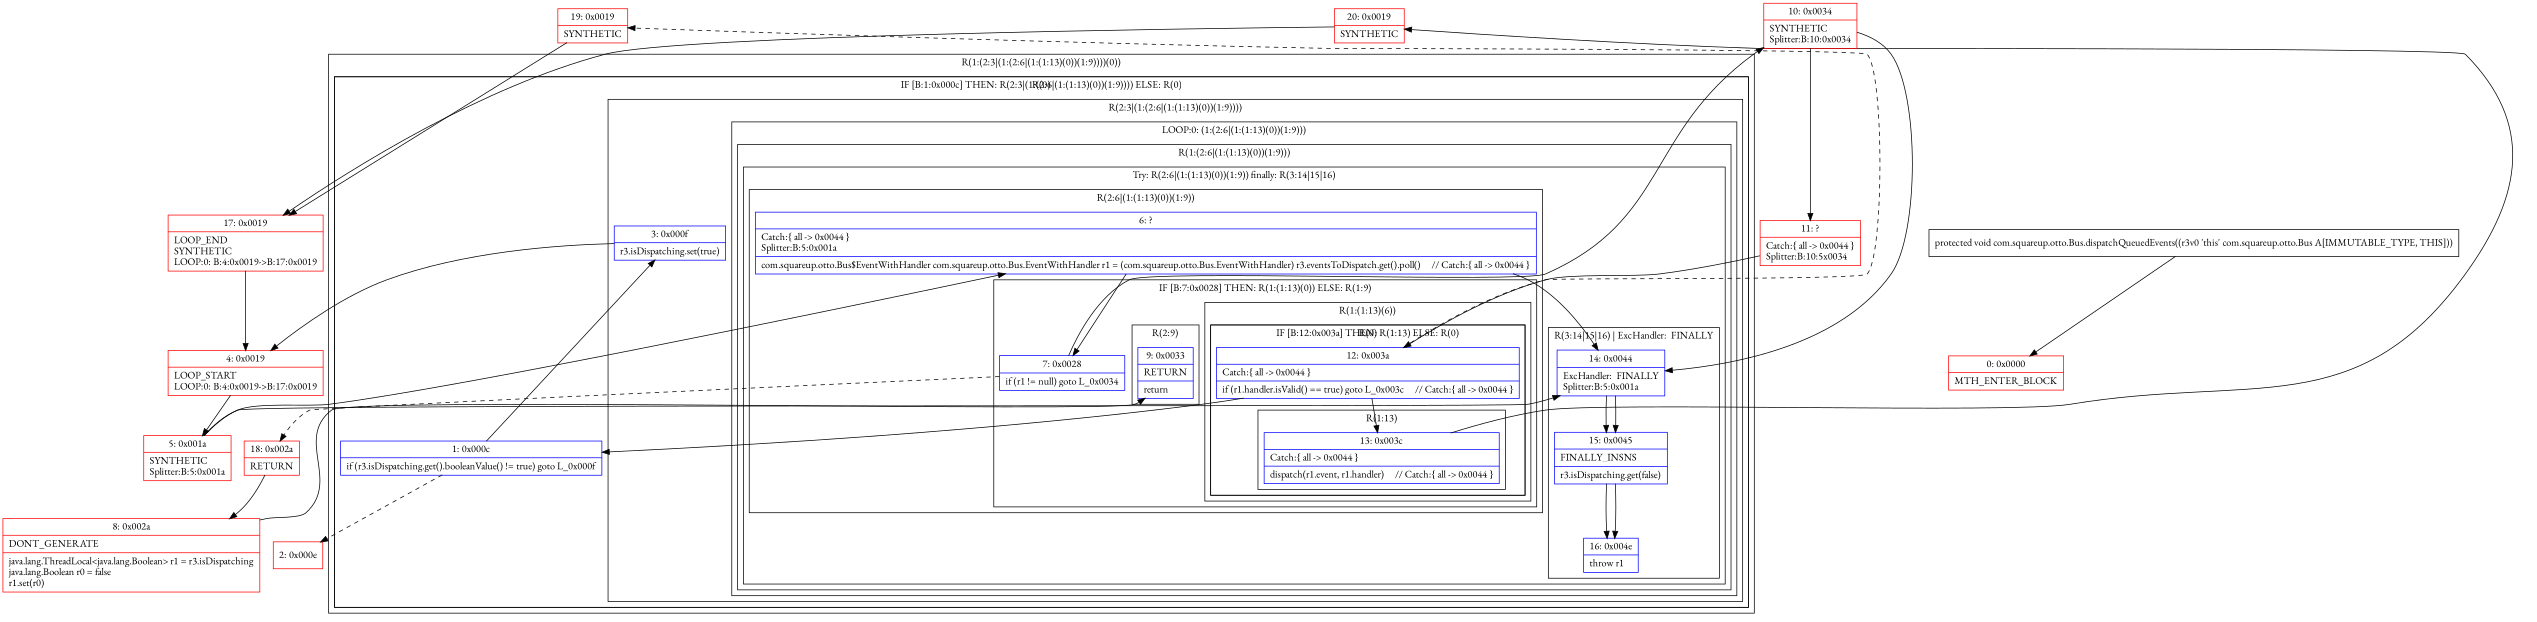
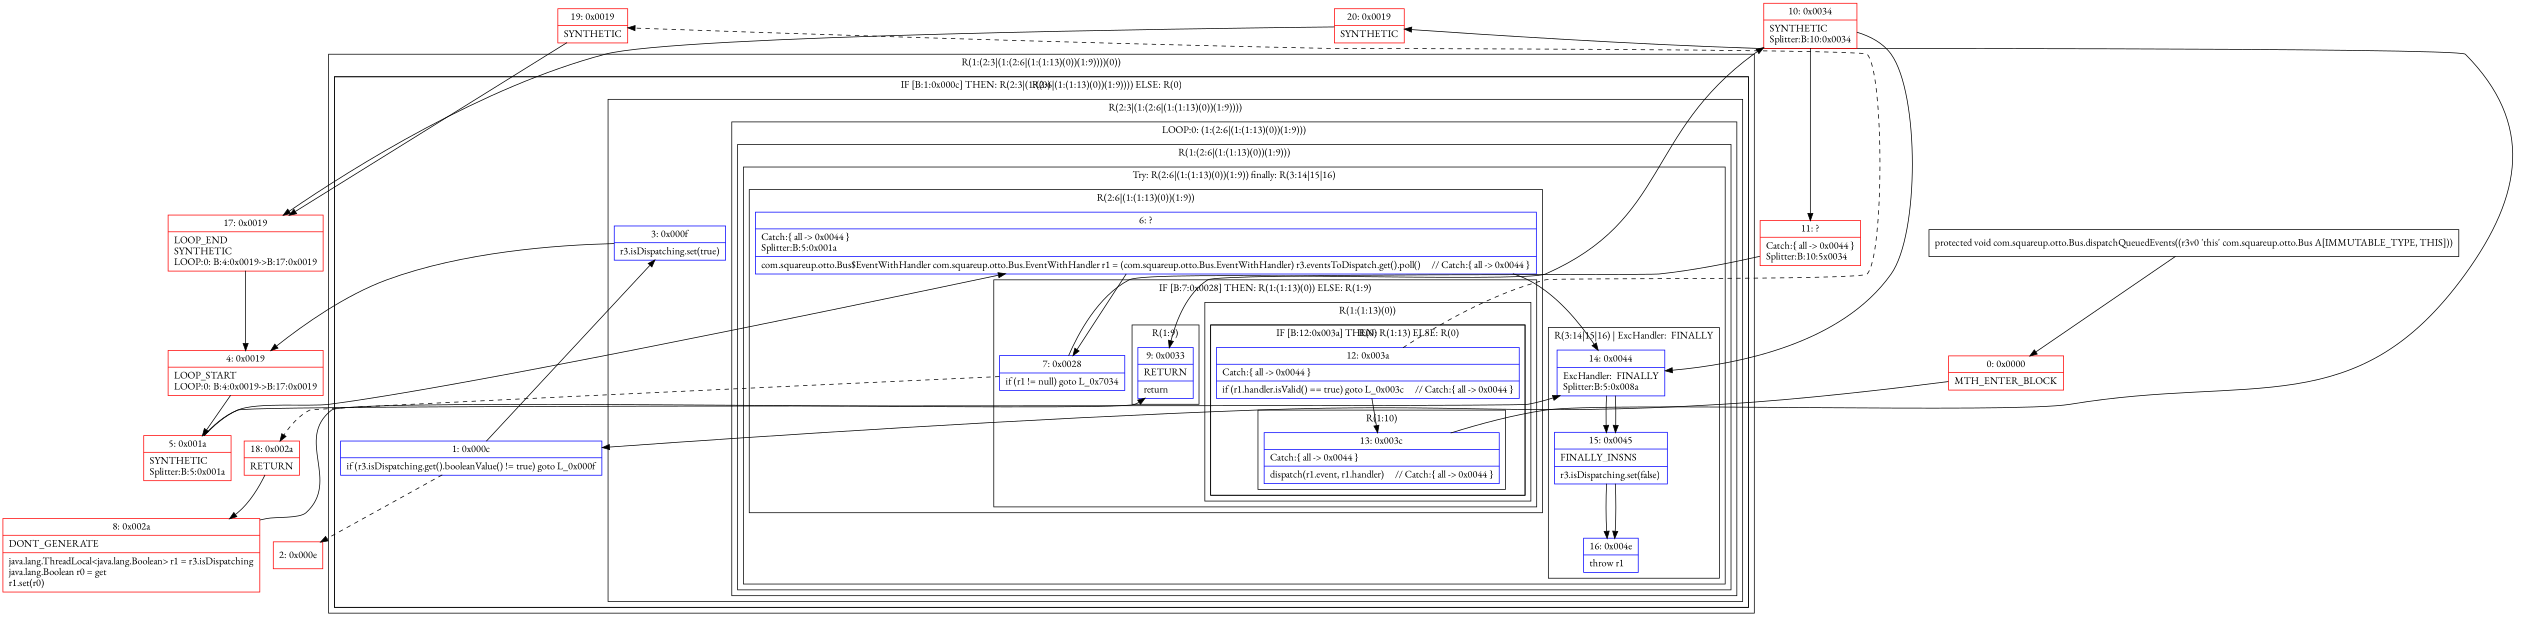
  digraph {
    fontname="EB Garamond"
    node [color=red fontname="EB Garamond" shape=record]
    edge [fontname="EB Garamond"]
    n1 [color=blue label="{13\:\ 0x003c|Catch:\{ all \-\> 0x0044 \}\l|dispatch(r1.event, r1.handler)     \/\/ Catch:\{ all \-\> 0x0044 \}\l}"]
    n2 [color=blue label="{12\:\ 0x003a|Catch:\{ all \-\> 0x0044 \}\l|if (r1.handler.isValid() == true) goto L_0x003c     \/\/ Catch:\{ all \-\> 0x0044 \}\l}"]
    n3 [color=blue label="{9\:\ 0x0033|RETURN\l|return\l}"]
-   n4 [color=blue label="{7\:\ 0x0028|if (r1 != null) goto L_0x0034\l}"]
+   n4 [color=blue label="{7\:\ 0x0028|if (r1 != null) goto L_0x7034\l}"]
    n5 [color=blue label="{6\:\ ?|Catch:\{ all \-\> 0x0044 \}\lSplitter:B:5:0x001a\l|com.squareup.otto.Bus$EventWithHandler com.squareup.otto.Bus.EventWithHandler r1 = (com.squareup.otto.Bus.EventWithHandler) r3.eventsToDispatch.get().poll()     \/\/ Catch:\{ all \-\> 0x0044 \}\l}"]
-   n6 [color=blue label="{14\:\ 0x0044|ExcHandler:  FINALLY\lSplitter:B:5:0x001a\l}"]
-   n7 [color=blue label="{15\:\ 0x0045|FINALLY_INSNS\l|r3.isDispatching.get(false)\l}"]
+   n6 [color=blue label="{14\:\ 0x0044|ExcHandler:  FINALLY\lSplitter:B:5:0x008a\l}"]
+   n7 [color=blue label="{15\:\ 0x0045|FINALLY_INSNS\l|r3.isDispatching.set(false)\l}"]
    n8 [color=blue label="{16\:\ 0x004e|throw r1\l}"]
    n9 [color=blue label="{3\:\ 0x000f|r3.isDispatching.set(true)\l}"]
    n10 [color=blue label="{1\:\ 0x000c|if (r3.isDispatching.get().booleanValue() != true) goto L_0x000f\l}"]
    n11 [label="{20\:\ 0x0019|SYNTHETIC\l}"]
    n12 [label="{19\:\ 0x0019|SYNTHETIC\l}"]
    n13 [label="{10\:\ 0x0034|SYNTHETIC\lSplitter:B:10:0x0034\l}"]
    n14 [label="{18\:\ 0x002a|RETURN\l}"]
    n15 [label="{4\:\ 0x0019|LOOP_START\lLOOP:0: B:4:0x0019\-\>B:17:0x0019\l}"]
    n16 [label="{2\:\ 0x000e}"]
    n17 [label="{5\:\ 0x001a|SYNTHETIC\lSplitter:B:5:0x001a\l}"]
    n18 [label="{11\:\ ?|Catch:\{ all \-\> 0x0044 \}\lSplitter:B:10:5x0034\l}"]
-   n19 [label="{8\:\ 0x002a|DONT_GENERATE\l|java.lang.ThreadLocal\<java.lang.Boolean\> r1 = r3.isDispatching\ljava.lang.Boolean r0 = false\lr1.set(r0)\l}"]
+   n19 [label="{8\:\ 0x002a|DONT_GENERATE\l|java.lang.ThreadLocal\<java.lang.Boolean\> r1 = r3.isDispatching\ljava.lang.Boolean r0 = get\lr1.set(r0)\l}"]
    n20 [label="{17\:\ 0x0019|LOOP_END\lSYNTHETIC\lLOOP:0: B:4:0x0019\-\>B:17:0x0019\l}"]
    n21 [label="{0\:\ 0x0000|MTH_ENTER_BLOCK\l}"]
    n22 [label="{protected void com.squareup.otto.Bus.dispatchQueuedEvents((r3v0 'this' com.squareup.otto.Bus A[IMMUTABLE_TYPE, THIS])) }" color=""]
    subgraph cluster_1 {
      label="R(1:(2:3|(1:(2:6|(1:(1:13)(0))(1:9))))(0))"
      subgraph cluster_2 {
        label="IF [B:1:0x000c] THEN: R(2:3|(1:(2:6|(1:(1:13)(0))(1:9)))) ELSE: R(0)"
        n10
        subgraph cluster_3 {
          label="R(2:3|(1:(2:6|(1:(1:13)(0))(1:9))))"
          n9
          subgraph cluster_4 {
            label="LOOP:0: (1:(2:6|(1:(1:13)(0))(1:9)))"
            subgraph cluster_5 {
              label="R(1:(2:6|(1:(1:13)(0))(1:9)))"
              subgraph cluster_6 {
                label="Try: R(2:6|(1:(1:13)(0))(1:9)) finally: R(3:14|15|16)"
                subgraph cluster_7 {
                  label="R(2:6|(1:(1:13)(0))(1:9))"
                  n5
                  subgraph cluster_8 {
                    label="IF [B:7:0x0028] THEN: R(1:(1:13)(0)) ELSE: R(1:9)"
                    n4
                    subgraph cluster_9 {
-                     label="R(1:(1:13)(6))"
+                     label="R(1:(1:13)(0))"
                      subgraph cluster_10 {
                        label="IF [B:12:0x003a] THEN: R(1:13) ELSE: R(0)"
                        n2
                        subgraph cluster_11 {
-                         label="R(1:13)"
+                         label="R(1:10)"
                          n1
                        }
                        subgraph cluster_12 {
                          label="R(0)"
                        }
                      }
                    }
                    subgraph cluster_13 {
-                     label="R(2:9)"
+                     label="R(1:9)"
                      n3
                    }
                  }
                }
                subgraph cluster_14 {
                  label="R(3:14|15|16) | ExcHandler:  FINALLY\l"
                  n6
                  n7
                  n8
                }
              }
            }
          }
        }
        subgraph cluster_15 {
          label="R(0)"
        }
      }
    }
    subgraph cluster_16 {
      label="R(3:14|15|16) | ExcHandler:  FINALLY\l"
    }
    n1 -> n11
    n2 -> n1
    n2 -> n12 [style=dashed]
    n4 -> n13
    n4 -> n14 [style=dashed]
    n5 -> n4
    n5 -> n6
    n6 -> n7
    n6 -> n7
    n7 -> n8
    n7 -> n8
    n9 -> n15
    n10 -> n9
    n10 -> n16 [style=dashed]
    n11 -> n20
    n12 -> n20
    n13 -> n6
    n13 -> n18
    n14 -> n19
    n15 -> n17
    n17 -> n5
    n17 -> n6
-   n18 -> n2
+   n18 -> n3
    n19 -> n3
    n20 -> n15
-   n2 -> n10
+   n21 -> n10
    n22 -> n21
  }
